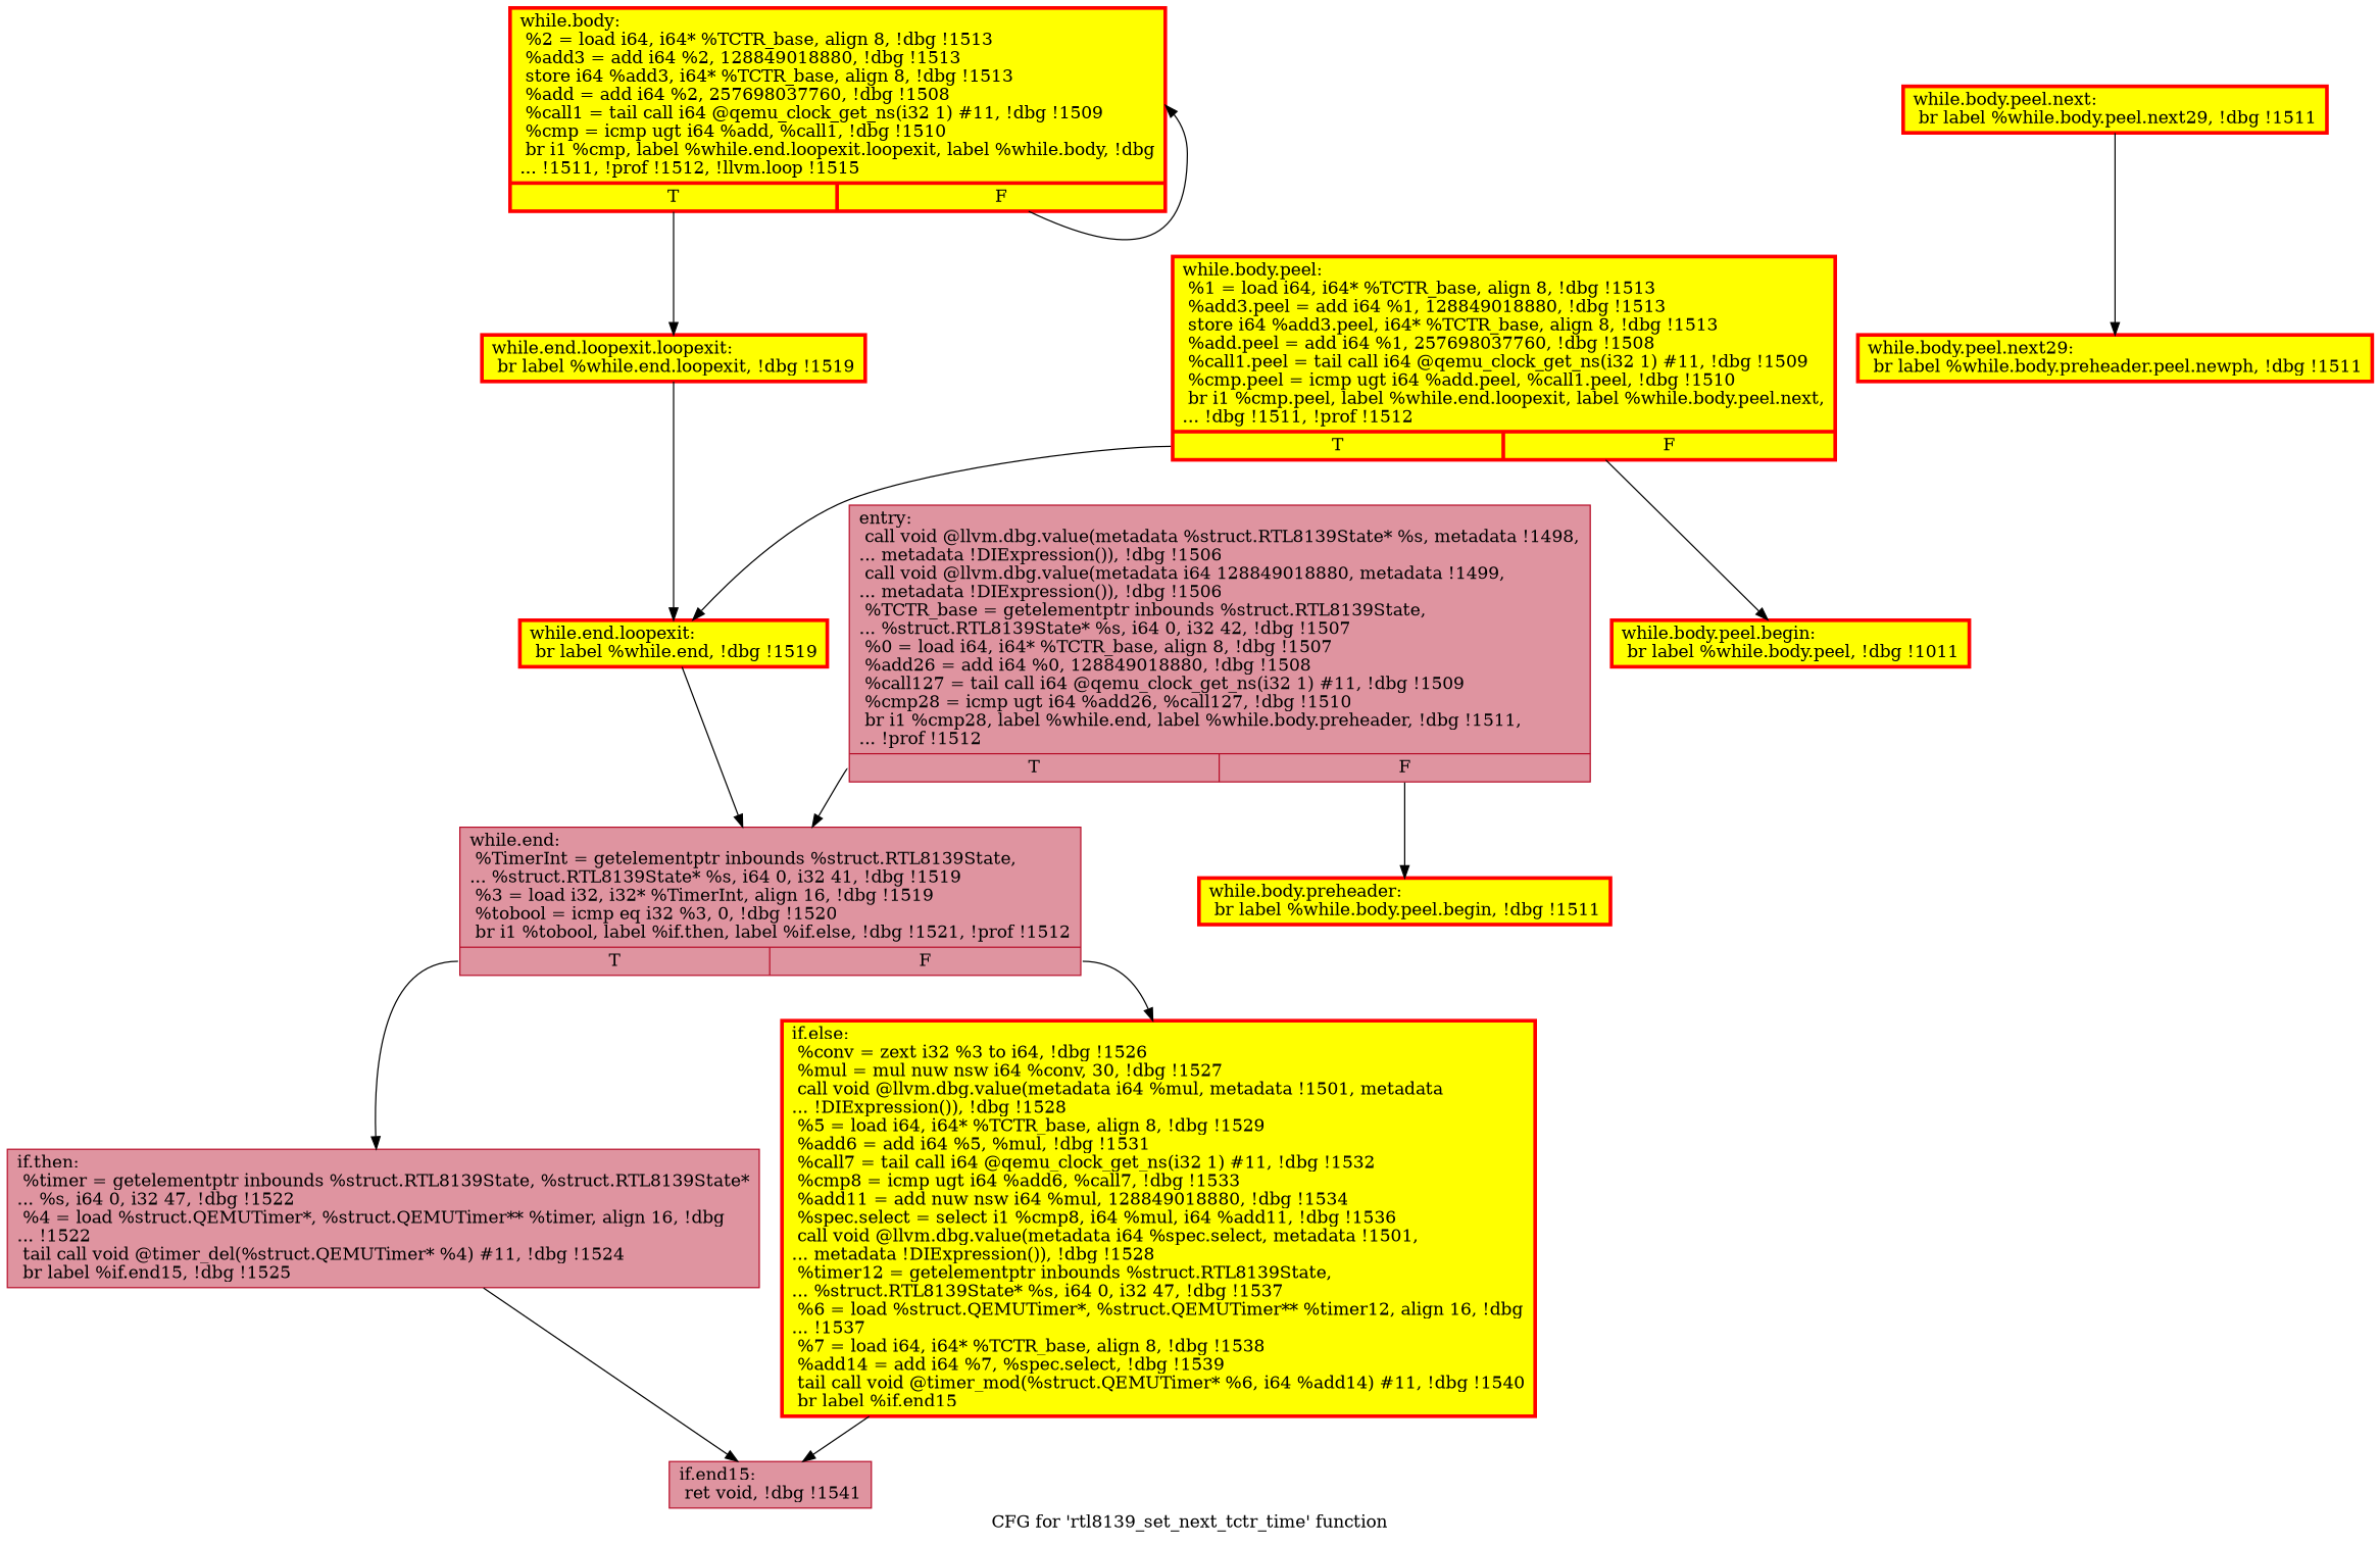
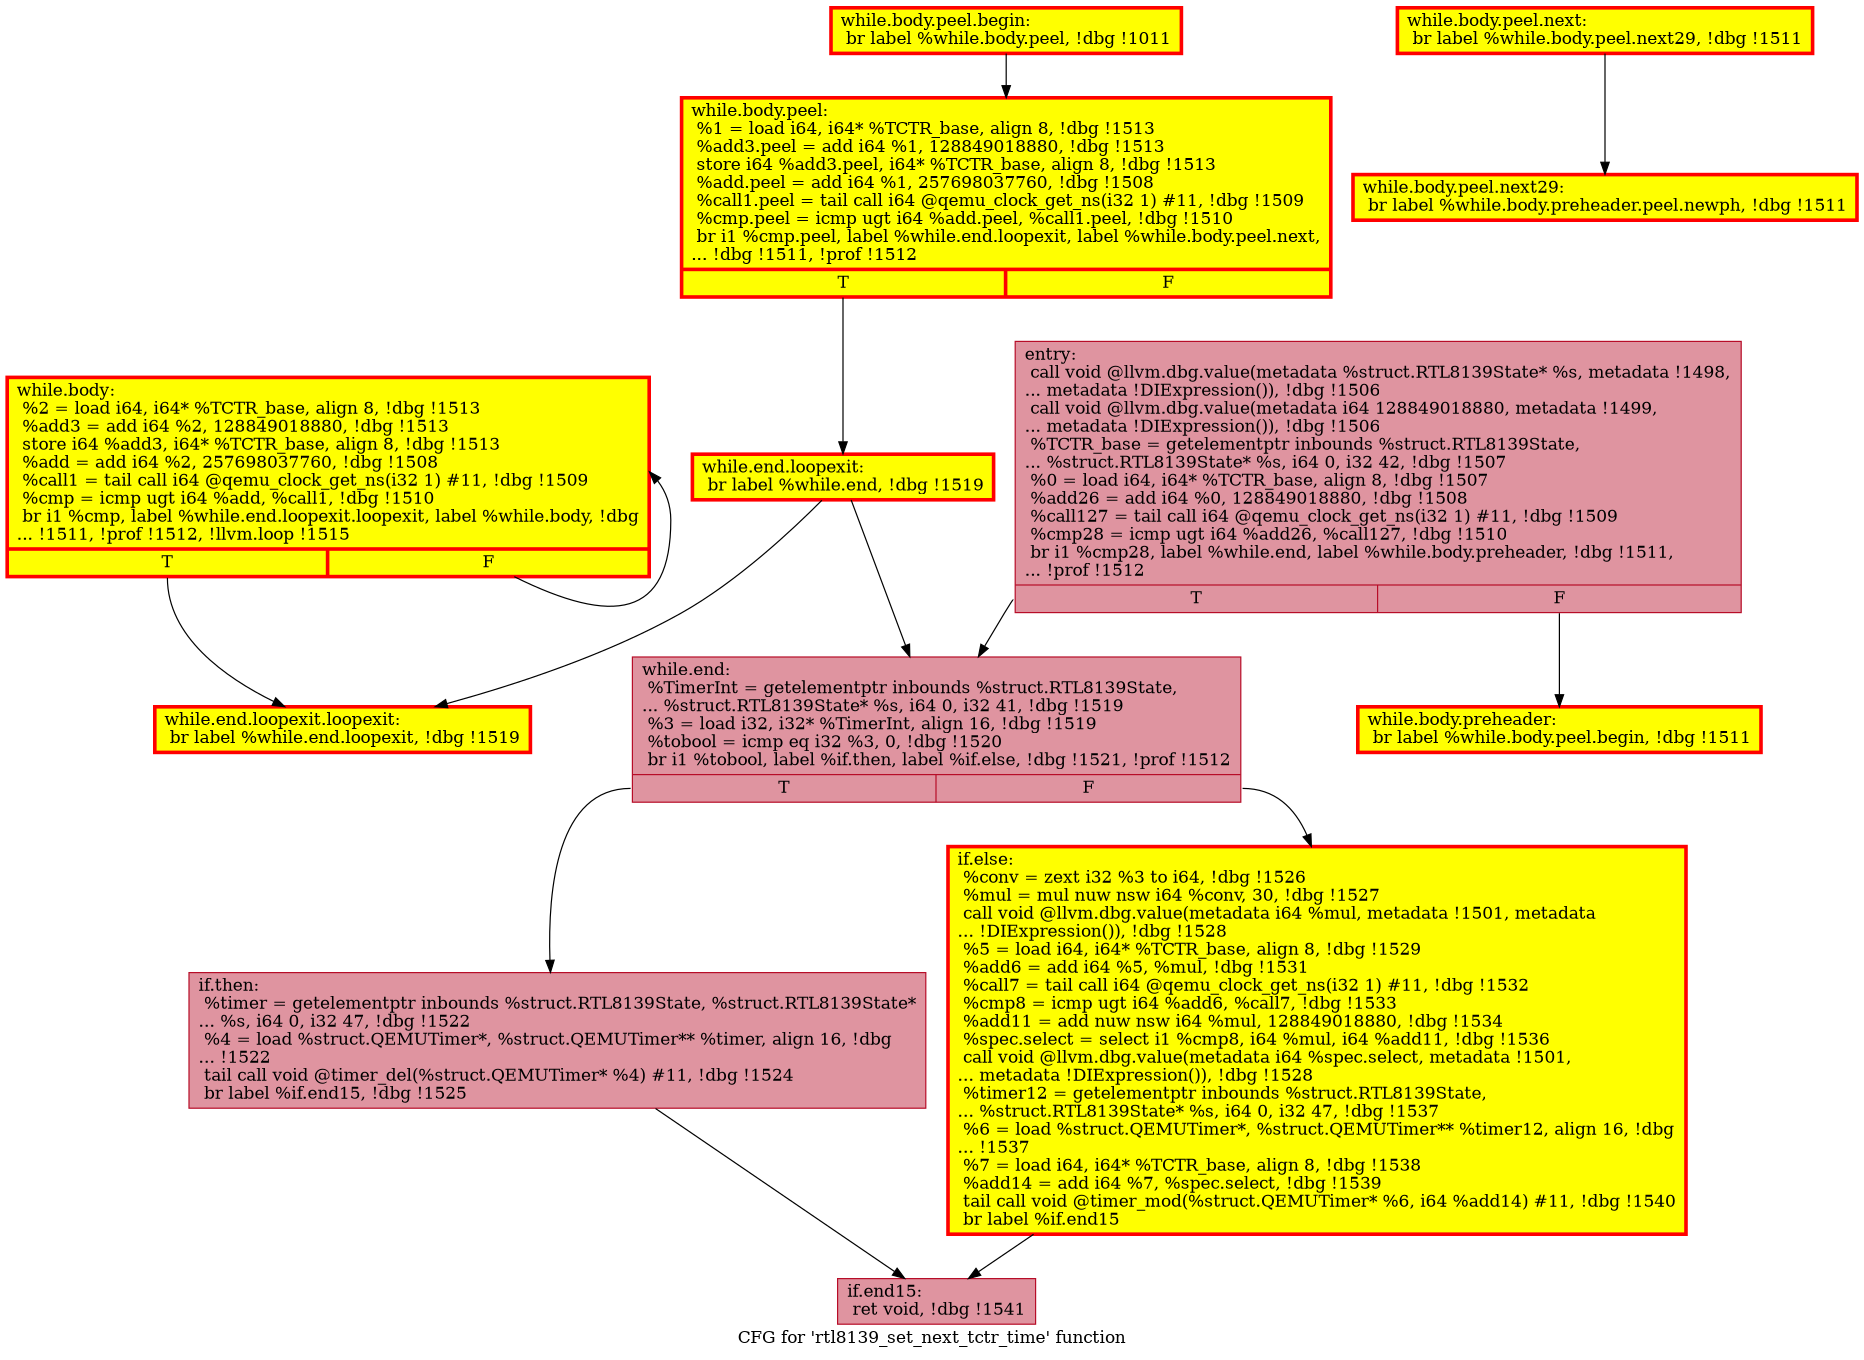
  digraph {
    label="CFG for 'rtl8139_set_next_tctr_time' function"
    node [color=red fillcolor=yellow shape=record style=filled penwidth=3.0]
    n1 [color="#b70d28ff" fillcolor="#b70d2870" label="{entry:\l  call void @llvm.dbg.value(metadata %struct.RTL8139State* %s, metadata !1498,\l... metadata !DIExpression()), !dbg !1506\l  call void @llvm.dbg.value(metadata i64 128849018880, metadata !1499,\l... metadata !DIExpression()), !dbg !1506\l  %TCTR_base = getelementptr inbounds %struct.RTL8139State,\l... %struct.RTL8139State* %s, i64 0, i32 42, !dbg !1507\l  %0 = load i64, i64* %TCTR_base, align 8, !dbg !1507\l  %add26 = add i64 %0, 128849018880, !dbg !1508\l  %call127 = tail call i64 @qemu_clock_get_ns(i32 1) #11, !dbg !1509\l  %cmp28 = icmp ugt i64 %add26, %call127, !dbg !1510\l  br i1 %cmp28, label %while.end, label %while.body.preheader, !dbg !1511,\l... !prof !1512\l|{<s0>T|<s1>F}}" penwidth=""]
    n2 [color="#b70d28ff" fillcolor="#b70d2870" label="{while.end:                                        \l  %TimerInt = getelementptr inbounds %struct.RTL8139State,\l... %struct.RTL8139State* %s, i64 0, i32 41, !dbg !1519\l  %3 = load i32, i32* %TimerInt, align 16, !dbg !1519\l  %tobool = icmp eq i32 %3, 0, !dbg !1520\l  br i1 %tobool, label %if.then, label %if.else, !dbg !1521, !prof !1512\l|{<s0>T|<s1>F}}" penwidth=""]
    n3 [label="{while.body.preheader:                             \l  br label %while.body.peel.begin, !dbg !1511\l}"]
    n4 [color="#b70d28ff" fillcolor="#b70d2870" label="{if.then:                                          \l  %timer = getelementptr inbounds %struct.RTL8139State, %struct.RTL8139State*\l... %s, i64 0, i32 47, !dbg !1522\l  %4 = load %struct.QEMUTimer*, %struct.QEMUTimer** %timer, align 16, !dbg\l... !1522\l  tail call void @timer_del(%struct.QEMUTimer* %4) #11, !dbg !1524\l  br label %if.end15, !dbg !1525\l}" penwidth=""]
    n5 [label="{if.else:                                          \l  %conv = zext i32 %3 to i64, !dbg !1526\l  %mul = mul nuw nsw i64 %conv, 30, !dbg !1527\l  call void @llvm.dbg.value(metadata i64 %mul, metadata !1501, metadata\l... !DIExpression()), !dbg !1528\l  %5 = load i64, i64* %TCTR_base, align 8, !dbg !1529\l  %add6 = add i64 %5, %mul, !dbg !1531\l  %call7 = tail call i64 @qemu_clock_get_ns(i32 1) #11, !dbg !1532\l  %cmp8 = icmp ugt i64 %add6, %call7, !dbg !1533\l  %add11 = add nuw nsw i64 %mul, 128849018880, !dbg !1534\l  %spec.select = select i1 %cmp8, i64 %mul, i64 %add11, !dbg !1536\l  call void @llvm.dbg.value(metadata i64 %spec.select, metadata !1501,\l... metadata !DIExpression()), !dbg !1528\l  %timer12 = getelementptr inbounds %struct.RTL8139State,\l... %struct.RTL8139State* %s, i64 0, i32 47, !dbg !1537\l  %6 = load %struct.QEMUTimer*, %struct.QEMUTimer** %timer12, align 16, !dbg\l... !1537\l  %7 = load i64, i64* %TCTR_base, align 8, !dbg !1538\l  %add14 = add i64 %7, %spec.select, !dbg !1539\l  tail call void @timer_mod(%struct.QEMUTimer* %6, i64 %add14) #11, !dbg !1540\l  br label %if.end15\l}"]
    n6 [color="#b70d28ff" fillcolor="#b70d2870" label="{if.end15:                                         \l  ret void, !dbg !1541\l}" penwidth=""]
    n7 [label="{while.body.peel.begin:                            \l  br label %while.body.peel, !dbg !1011\l}"]
    n8 [label="{while.body.peel:                                  \l  %1 = load i64, i64* %TCTR_base, align 8, !dbg !1513\l  %add3.peel = add i64 %1, 128849018880, !dbg !1513\l  store i64 %add3.peel, i64* %TCTR_base, align 8, !dbg !1513\l  %add.peel = add i64 %1, 257698037760, !dbg !1508\l  %call1.peel = tail call i64 @qemu_clock_get_ns(i32 1) #11, !dbg !1509\l  %cmp.peel = icmp ugt i64 %add.peel, %call1.peel, !dbg !1510\l  br i1 %cmp.peel, label %while.end.loopexit, label %while.body.peel.next,\l... !dbg !1511, !prof !1512\l|{<s0>T|<s1>F}}"]
    n9 [label="{while.end.loopexit:                               \l  br label %while.end, !dbg !1519\l}"]
    n10 [label="{while.body.peel.next:                             \l  br label %while.body.peel.next29, !dbg !1511\l}"]
    n11 [label="{while.body.peel.next29:                           \l  br label %while.body.preheader.peel.newph, !dbg !1511\l}"]
    n12 [label="{while.body:                                       \l  %2 = load i64, i64* %TCTR_base, align 8, !dbg !1513\l  %add3 = add i64 %2, 128849018880, !dbg !1513\l  store i64 %add3, i64* %TCTR_base, align 8, !dbg !1513\l  %add = add i64 %2, 257698037760, !dbg !1508\l  %call1 = tail call i64 @qemu_clock_get_ns(i32 1) #11, !dbg !1509\l  %cmp = icmp ugt i64 %add, %call1, !dbg !1510\l  br i1 %cmp, label %while.end.loopexit.loopexit, label %while.body, !dbg\l... !1511, !prof !1512, !llvm.loop !1515\l|{<s0>T|<s1>F}}"]
    n13 [label="{while.end.loopexit.loopexit:                      \l  br label %while.end.loopexit, !dbg !1519\l}"]
    n1 -> n2 [tailport=s0]
    n1 -> n3 [tailport=s1]
    n2 -> n4 [tailport=s0]
    n2 -> n5 [tailport=s1]
    n4 -> n6
    n5 -> n6
-   n8 -> n7
+   n7 -> n8
    n8 -> n9 [tailport=s0]
    n9 -> n2
    n10 -> n11
    n12 -> n12 [tailport=s1]
    n12 -> n13 [tailport=s0]
-   n13 -> n9
+   n9 -> n13
  }
